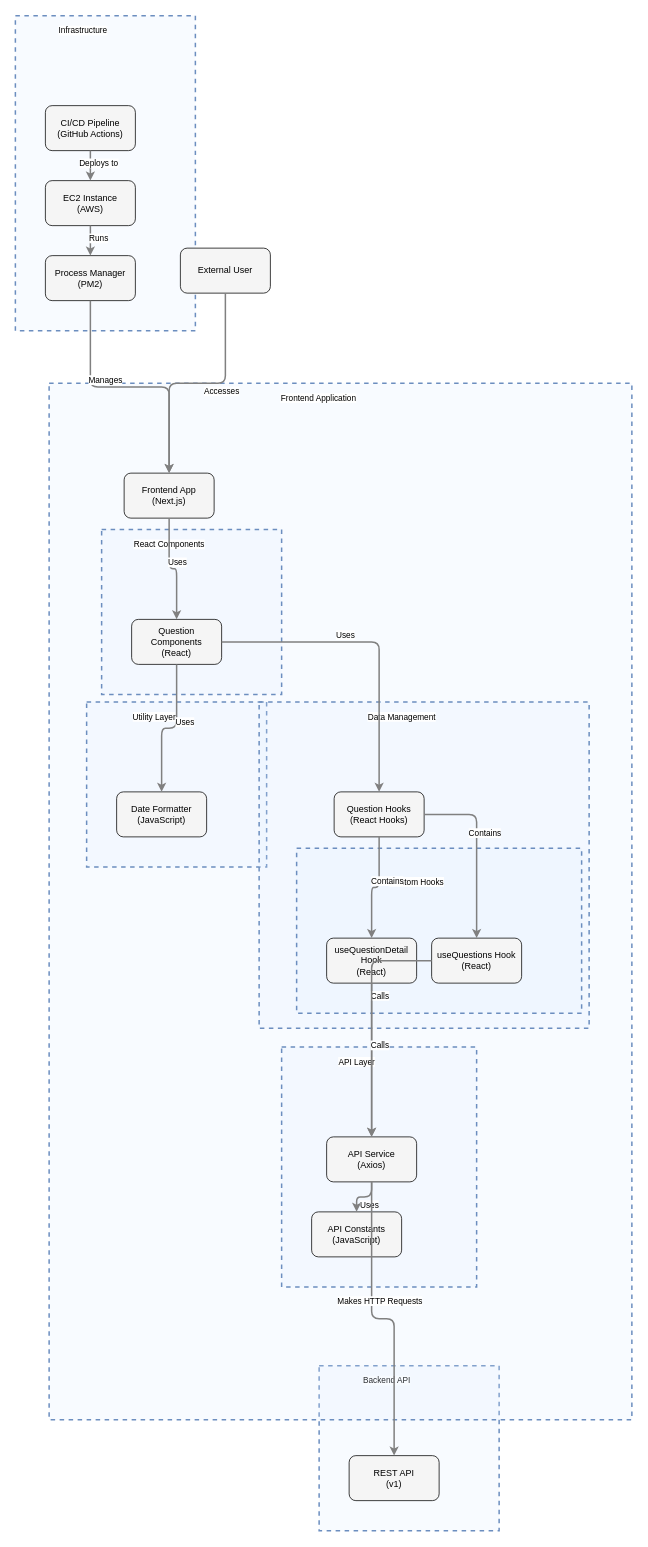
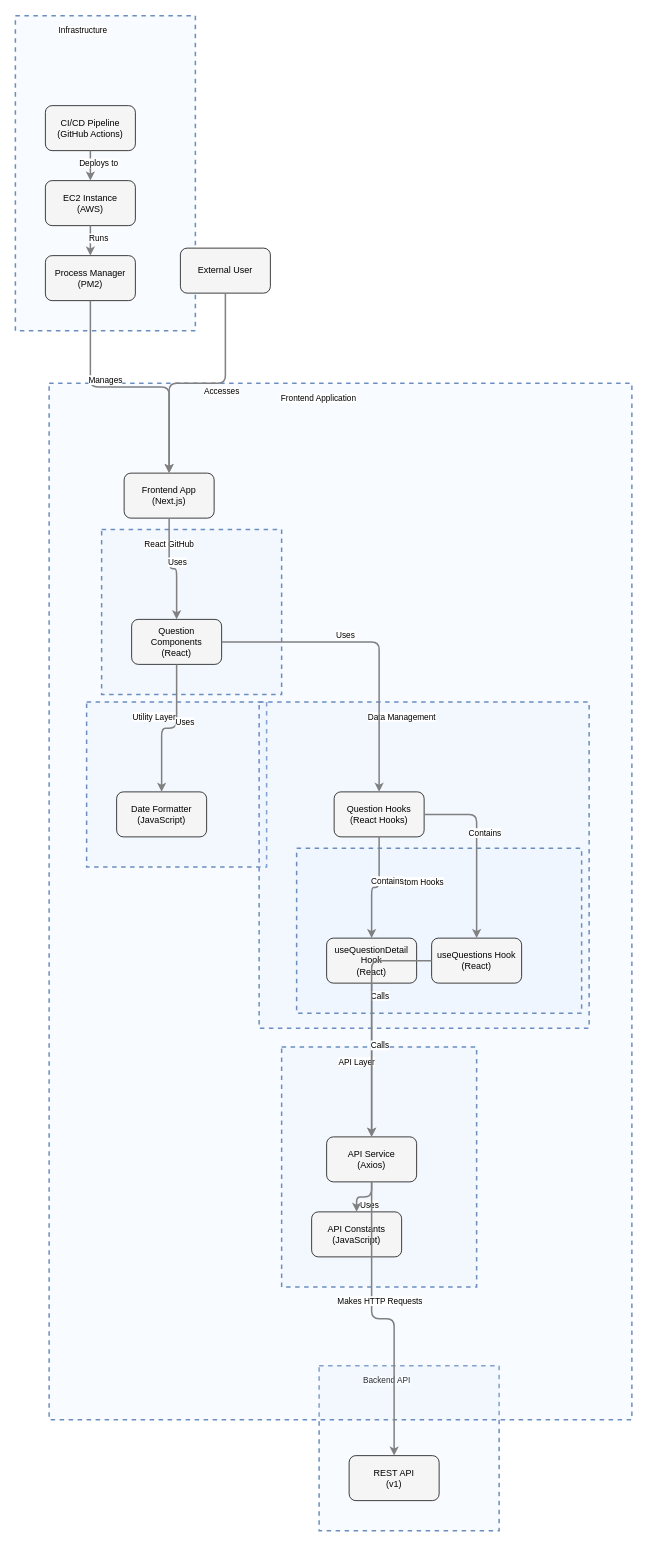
  <mxCell id="0" />
  <mxCell id="1" parent="0" />
  <mxCell id="2" value="" style="html=1;whiteSpace=wrap;container=1;fillColor=#dae8fc;strokeColor=#6c8ebf;dashed=1;fillOpacity=20;strokeWidth=2;containerType=none;recursiveResize=0;movable=1;resizable=1;autosize=0;dropTarget=0" vertex="1" parent="8"><mxGeometry x="50" y="195" width="380" height="220" as="geometry" /></mxCell>
  <mxCell id="3" value="Custom Hooks" style="edgeLabel;html=1;align=center;verticalAlign=middle;resizable=0;labelBackgroundColor=white;spacing=5" vertex="1" parent="8"><mxGeometry x="58" y="228" width="304" height="24" as="geometry" /></mxCell>
  <mxCell id="4" value="" style="html=1;whiteSpace=wrap;container=1;fillColor=#dae8fc;strokeColor=#6c8ebf;dashed=1;fillOpacity=20;strokeWidth=2;containerType=none;recursiveResize=0;movable=1;resizable=1;autosize=0;dropTarget=0" vertex="1" parent="16"><mxGeometry x="50" y="425" width="240" height="220" as="geometry" /></mxCell>
  <mxCell id="5" value="Utility Layer" style="edgeLabel;html=1;align=center;verticalAlign=middle;resizable=0;labelBackgroundColor=white;spacing=5" vertex="1" parent="16"><mxGeometry x="58" y="433" width="164" height="24" as="geometry" /></mxCell>
  <mxCell id="6" value="" style="html=1;whiteSpace=wrap;container=1;fillColor=#dae8fc;strokeColor=#6c8ebf;dashed=1;fillOpacity=20;strokeWidth=2;containerType=none;recursiveResize=0;movable=1;resizable=1;autosize=0;dropTarget=0" vertex="1" parent="16"><mxGeometry x="310" y="885" width="260" height="320" as="geometry" /></mxCell>
  <mxCell id="7" value="API Layer" style="edgeLabel;html=1;align=center;verticalAlign=middle;resizable=0;labelBackgroundColor=white;spacing=5" vertex="1" parent="16"><mxGeometry x="318" y="893" width="184" height="24" as="geometry" /></mxCell>
  <mxCell id="8" value="" style="html=1;whiteSpace=wrap;container=1;fillColor=#dae8fc;strokeColor=#6c8ebf;dashed=1;fillOpacity=20;strokeWidth=2;containerType=none;recursiveResize=0;movable=1;resizable=1;autosize=0;dropTarget=0" vertex="1" parent="16"><mxGeometry x="280" y="425" width="440" height="435" as="geometry" /></mxCell>
  <mxCell id="9" value="Data Management" style="edgeLabel;html=1;align=center;verticalAlign=middle;resizable=0;labelBackgroundColor=white;spacing=5" vertex="1" parent="16"><mxGeometry x="288" y="433" width="364" height="24" as="geometry" /></mxCell>
  <mxCell id="10" value="" style="html=1;whiteSpace=wrap;container=1;fillColor=#dae8fc;strokeColor=#6c8ebf;dashed=1;fillOpacity=20;strokeWidth=2;containerType=none;recursiveResize=0;movable=1;resizable=1;autosize=0;dropTarget=0" vertex="1" parent="16"><mxGeometry x="70" y="195" width="240" height="220" as="geometry" /></mxCell>
- <mxCell id="11" value="React Components" style="edgeLabel;html=1;align=center;verticalAlign=middle;resizable=0;labelBackgroundColor=white;spacing=5" vertex="1" parent="16"><mxGeometry x="78" y="203" width="164" height="24" as="geometry" /></mxCell>
+ <mxCell id="11" value="React GitHub" style="edgeLabel;html=1;align=center;verticalAlign=middle;resizable=0;labelBackgroundColor=white;spacing=5" vertex="1" parent="16"><mxGeometry x="78" y="203" width="164" height="24" as="geometry" /></mxCell>
  <mxCell id="12" value="" style="html=1;whiteSpace=wrap;container=1;fillColor=#dae8fc;strokeColor=#6c8ebf;dashed=1;fillOpacity=20;strokeWidth=2;containerType=none;recursiveResize=0;movable=1;resizable=1;autosize=0;dropTarget=0" vertex="1" parent="1"><mxGeometry x="425" y="1820" width="240" height="220" as="geometry" /></mxCell>
  <mxCell id="13" value="Backend API" style="edgeLabel;html=1;align=center;verticalAlign=middle;resizable=0;labelBackgroundColor=white;spacing=5" vertex="1" parent="1"><mxGeometry x="433" y="1828" width="164" height="24" as="geometry" /></mxCell>
  <mxCell id="14" value="" style="html=1;whiteSpace=wrap;container=1;fillColor=#dae8fc;strokeColor=#6c8ebf;dashed=1;fillOpacity=20;strokeWidth=2;containerType=none;recursiveResize=0;movable=1;resizable=1;autosize=0;dropTarget=0" vertex="1" parent="1"><mxGeometry x="20" y="20" width="240" height="420" as="geometry" /></mxCell>
  <mxCell id="15" value="Infrastructure" style="edgeLabel;html=1;align=center;verticalAlign=middle;resizable=0;labelBackgroundColor=white;spacing=5" vertex="1" parent="1"><mxGeometry x="28" y="28" width="164" height="24" as="geometry" /></mxCell>
  <mxCell id="16" value="" style="html=1;whiteSpace=wrap;container=1;fillColor=#dae8fc;strokeColor=#6c8ebf;dashed=1;fillOpacity=20;strokeWidth=2;containerType=none;recursiveResize=0;movable=1;resizable=1;autosize=0;dropTarget=0" vertex="1" parent="1"><mxGeometry x="65" y="510" width="777" height="1382" as="geometry" /></mxCell>
  <mxCell id="17" value="Frontend Application" style="edgeLabel;html=1;align=center;verticalAlign=middle;resizable=0;labelBackgroundColor=white;spacing=5" vertex="1" parent="1"><mxGeometry x="73" y="518" width="701" height="24" as="geometry" /></mxCell>
  <mxCell id="18" value="External User" style="rounded=1;whiteSpace=wrap;html=1;fillColor=#f5f5f5" vertex="1" parent="1"><mxGeometry x="240" y="330" width="120" height="60" as="geometry" /></mxCell>
  <mxCell id="19" value="Frontend App&lt;br&gt;(Next.js)" style="rounded=1;whiteSpace=wrap;html=1;fillColor=#f5f5f5" vertex="1" parent="16"><mxGeometry x="100" y="120" width="120" height="60" as="geometry" /></mxCell>
  <mxCell id="20" value="EC2 Instance&lt;br&gt;(AWS)" style="rounded=1;whiteSpace=wrap;html=1;fillColor=#f5f5f5" vertex="1" parent="14"><mxGeometry x="40" y="220" width="120" height="60" as="geometry" /></mxCell>
  <mxCell id="21" value="Process Manager&lt;br&gt;(PM2)" style="rounded=1;whiteSpace=wrap;html=1;fillColor=#f5f5f5" vertex="1" parent="14"><mxGeometry x="40" y="320" width="120" height="60" as="geometry" /></mxCell>
  <mxCell id="22" value="CI/CD Pipeline&lt;br&gt;(GitHub Actions)" style="rounded=1;whiteSpace=wrap;html=1;fillColor=#f5f5f5" vertex="1" parent="14"><mxGeometry x="40" y="120" width="120" height="60" as="geometry" /></mxCell>
  <mxCell id="23" value="REST API&lt;br&gt;(v1)" style="rounded=1;whiteSpace=wrap;html=1;fillColor=#f5f5f5" vertex="1" parent="12"><mxGeometry x="40" y="120" width="120" height="60" as="geometry" /></mxCell>
  <mxCell id="24" value="Question Components&lt;br&gt;(React)" style="rounded=1;whiteSpace=wrap;html=1;fillColor=#f5f5f5" vertex="1" parent="10"><mxGeometry x="40" y="120" width="120" height="60" as="geometry" /></mxCell>
  <mxCell id="25" value="Question Hooks&lt;br&gt;(React Hooks)" style="rounded=1;whiteSpace=wrap;html=1;fillColor=#f5f5f5" vertex="1" parent="8"><mxGeometry x="100" y="120" width="120" height="60" as="geometry" /></mxCell>
  <mxCell id="26" value="API Service&lt;br&gt;(Axios)" style="rounded=1;whiteSpace=wrap;html=1;fillColor=#f5f5f5" vertex="1" parent="6"><mxGeometry x="60" y="120" width="120" height="60" as="geometry" /></mxCell>
  <mxCell id="27" value="API Constants&lt;br&gt;(JavaScript)" style="rounded=1;whiteSpace=wrap;html=1;fillColor=#f5f5f5" vertex="1" parent="6"><mxGeometry x="40" y="220" width="120" height="60" as="geometry" /></mxCell>
  <mxCell id="28" value="Date Formatter&lt;br&gt;(JavaScript)" style="rounded=1;whiteSpace=wrap;html=1;fillColor=#f5f5f5" vertex="1" parent="4"><mxGeometry x="40" y="120" width="120" height="60" as="geometry" /></mxCell>
  <mxCell id="29" value="useQuestions Hook&lt;br&gt;(React)" style="rounded=1;whiteSpace=wrap;html=1;fillColor=#f5f5f5" vertex="1" parent="2"><mxGeometry x="180" y="120" width="120" height="60" as="geometry" /></mxCell>
  <mxCell id="30" value="useQuestionDetail Hook&lt;br&gt;(React)" style="rounded=1;whiteSpace=wrap;html=1;fillColor=#f5f5f5" vertex="1" parent="2"><mxGeometry x="40" y="120" width="120" height="60" as="geometry" /></mxCell>
  <mxCell id="31" style="edgeStyle=orthogonalEdgeStyle;rounded=1;orthogonalLoop=1;jettySize=auto;html=1;strokeColor=#808080;strokeWidth=2;jumpStyle=arc;jumpSize=10;spacing=15;labelBackgroundColor=white;labelBorderColor=none" edge="1" parent="1" source="18" target="19"><mxGeometry relative="1" as="geometry" /></mxCell>
  <mxCell id="32" value="Accesses" style="edgeLabel;html=1;align=center;verticalAlign=middle;resizable=0;points=[];" vertex="1" connectable="0" parent="31"><mxGeometry x="-0.2" y="10" relative="1" as="geometry"><mxPoint as="offset" /></mxGeometry></mxCell>
  <mxCell id="33" style="edgeStyle=orthogonalEdgeStyle;rounded=1;orthogonalLoop=1;jettySize=auto;html=1;strokeColor=#808080;strokeWidth=2;jumpStyle=arc;jumpSize=10;spacing=15;labelBackgroundColor=white;labelBorderColor=none" edge="1" parent="1" source="19" target="24"><mxGeometry relative="1" as="geometry" /></mxCell>
  <mxCell id="34" value="Uses" style="edgeLabel;html=1;align=center;verticalAlign=middle;resizable=0;points=[];" vertex="1" connectable="0" parent="33"><mxGeometry x="-0.2" y="10" relative="1" as="geometry"><mxPoint as="offset" /></mxGeometry></mxCell>
  <mxCell id="35" style="edgeStyle=orthogonalEdgeStyle;rounded=1;orthogonalLoop=1;jettySize=auto;html=1;strokeColor=#808080;strokeWidth=2;jumpStyle=arc;jumpSize=10;spacing=15;labelBackgroundColor=white;labelBorderColor=none" edge="1" parent="1" source="24" target="25"><mxGeometry relative="1" as="geometry" /></mxCell>
  <mxCell id="36" value="Uses" style="edgeLabel;html=1;align=center;verticalAlign=middle;resizable=0;points=[];" vertex="1" connectable="0" parent="35"><mxGeometry x="-0.2" y="10" relative="1" as="geometry"><mxPoint as="offset" /></mxGeometry></mxCell>
  <mxCell id="37" style="edgeStyle=orthogonalEdgeStyle;rounded=1;orthogonalLoop=1;jettySize=auto;html=1;strokeColor=#808080;strokeWidth=2;jumpStyle=arc;jumpSize=10;spacing=15;labelBackgroundColor=white;labelBorderColor=none" edge="1" parent="1" source="25" target="29"><mxGeometry relative="1" as="geometry" /></mxCell>
  <mxCell id="38" value="Contains" style="edgeLabel;html=1;align=center;verticalAlign=middle;resizable=0;points=[];" vertex="1" connectable="0" parent="37"><mxGeometry x="-0.2" y="10" relative="1" as="geometry"><mxPoint as="offset" /></mxGeometry></mxCell>
  <mxCell id="39" style="edgeStyle=orthogonalEdgeStyle;rounded=1;orthogonalLoop=1;jettySize=auto;html=1;strokeColor=#808080;strokeWidth=2;jumpStyle=arc;jumpSize=10;spacing=15;labelBackgroundColor=white;labelBorderColor=none" edge="1" parent="1" source="25" target="30"><mxGeometry relative="1" as="geometry" /></mxCell>
  <mxCell id="40" value="Contains" style="edgeLabel;html=1;align=center;verticalAlign=middle;resizable=0;points=[];" vertex="1" connectable="0" parent="39"><mxGeometry x="-0.2" y="10" relative="1" as="geometry"><mxPoint as="offset" /></mxGeometry></mxCell>
  <mxCell id="41" style="edgeStyle=orthogonalEdgeStyle;rounded=1;orthogonalLoop=1;jettySize=auto;html=1;strokeColor=#808080;strokeWidth=2;jumpStyle=arc;jumpSize=10;spacing=15;labelBackgroundColor=white;labelBorderColor=none" edge="1" parent="1" source="29" target="26"><mxGeometry relative="1" as="geometry" /></mxCell>
  <mxCell id="42" value="Calls" style="edgeLabel;html=1;align=center;verticalAlign=middle;resizable=0;points=[];" vertex="1" connectable="0" parent="41"><mxGeometry x="-0.2" y="10" relative="1" as="geometry"><mxPoint as="offset" /></mxGeometry></mxCell>
  <mxCell id="43" style="edgeStyle=orthogonalEdgeStyle;rounded=1;orthogonalLoop=1;jettySize=auto;html=1;strokeColor=#808080;strokeWidth=2;jumpStyle=arc;jumpSize=10;spacing=15;labelBackgroundColor=white;labelBorderColor=none" edge="1" parent="1" source="30" target="26"><mxGeometry relative="1" as="geometry" /></mxCell>
  <mxCell id="44" value="Calls" style="edgeLabel;html=1;align=center;verticalAlign=middle;resizable=0;points=[];" vertex="1" connectable="0" parent="43"><mxGeometry x="-0.2" y="10" relative="1" as="geometry"><mxPoint as="offset" /></mxGeometry></mxCell>
  <mxCell id="45" style="edgeStyle=orthogonalEdgeStyle;rounded=1;orthogonalLoop=1;jettySize=auto;html=1;strokeColor=#808080;strokeWidth=2;jumpStyle=arc;jumpSize=10;spacing=15;labelBackgroundColor=white;labelBorderColor=none" edge="1" parent="1" source="26" target="27"><mxGeometry relative="1" as="geometry" /></mxCell>
  <mxCell id="46" value="Uses" style="edgeLabel;html=1;align=center;verticalAlign=middle;resizable=0;points=[];" vertex="1" connectable="0" parent="45"><mxGeometry x="-0.2" y="10" relative="1" as="geometry"><mxPoint as="offset" /></mxGeometry></mxCell>
  <mxCell id="47" style="edgeStyle=orthogonalEdgeStyle;rounded=1;orthogonalLoop=1;jettySize=auto;html=1;strokeColor=#808080;strokeWidth=2;jumpStyle=arc;jumpSize=10;spacing=15;labelBackgroundColor=white;labelBorderColor=none" edge="1" parent="1" source="24" target="28"><mxGeometry relative="1" as="geometry" /></mxCell>
  <mxCell id="48" value="Uses" style="edgeLabel;html=1;align=center;verticalAlign=middle;resizable=0;points=[];" vertex="1" connectable="0" parent="47"><mxGeometry x="-0.2" y="10" relative="1" as="geometry"><mxPoint as="offset" /></mxGeometry></mxCell>
  <mxCell id="49" style="edgeStyle=orthogonalEdgeStyle;rounded=1;orthogonalLoop=1;jettySize=auto;html=1;strokeColor=#808080;strokeWidth=2;jumpStyle=arc;jumpSize=10;spacing=15;labelBackgroundColor=white;labelBorderColor=none" edge="1" parent="1" source="22" target="20"><mxGeometry relative="1" as="geometry" /></mxCell>
  <mxCell id="50" value="Deploys to" style="edgeLabel;html=1;align=center;verticalAlign=middle;resizable=0;points=[];" vertex="1" connectable="0" parent="49"><mxGeometry x="-0.2" y="10" relative="1" as="geometry"><mxPoint as="offset" /></mxGeometry></mxCell>
  <mxCell id="51" style="edgeStyle=orthogonalEdgeStyle;rounded=1;orthogonalLoop=1;jettySize=auto;html=1;strokeColor=#808080;strokeWidth=2;jumpStyle=arc;jumpSize=10;spacing=15;labelBackgroundColor=white;labelBorderColor=none" edge="1" parent="1" source="20" target="21"><mxGeometry relative="1" as="geometry" /></mxCell>
  <mxCell id="52" value="Runs" style="edgeLabel;html=1;align=center;verticalAlign=middle;resizable=0;points=[];" vertex="1" connectable="0" parent="51"><mxGeometry x="-0.2" y="10" relative="1" as="geometry"><mxPoint as="offset" /></mxGeometry></mxCell>
  <mxCell id="53" style="edgeStyle=orthogonalEdgeStyle;rounded=1;orthogonalLoop=1;jettySize=auto;html=1;strokeColor=#808080;strokeWidth=2;jumpStyle=arc;jumpSize=10;spacing=15;labelBackgroundColor=white;labelBorderColor=none" edge="1" parent="1" source="21" target="19"><mxGeometry relative="1" as="geometry" /></mxCell>
  <mxCell id="54" value="Manages" style="edgeLabel;html=1;align=center;verticalAlign=middle;resizable=0;points=[];" vertex="1" connectable="0" parent="53"><mxGeometry x="-0.2" y="10" relative="1" as="geometry"><mxPoint as="offset" /></mxGeometry></mxCell>
  <mxCell id="55" style="edgeStyle=orthogonalEdgeStyle;rounded=1;orthogonalLoop=1;jettySize=auto;html=1;strokeColor=#808080;strokeWidth=2;jumpStyle=arc;jumpSize=10;spacing=15;labelBackgroundColor=white;labelBorderColor=none" edge="1" parent="1" source="26" target="23"><mxGeometry relative="1" as="geometry" /></mxCell>
  <mxCell id="56" value="Makes HTTP Requests" style="edgeLabel;html=1;align=center;verticalAlign=middle;resizable=0;points=[];" vertex="1" connectable="0" parent="55"><mxGeometry x="-0.2" y="10" relative="1" as="geometry"><mxPoint as="offset" /></mxGeometry></mxCell>
